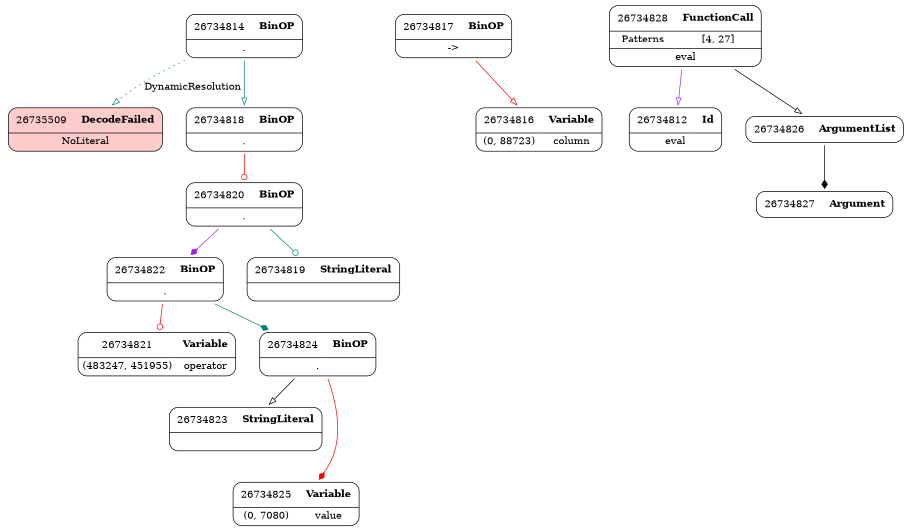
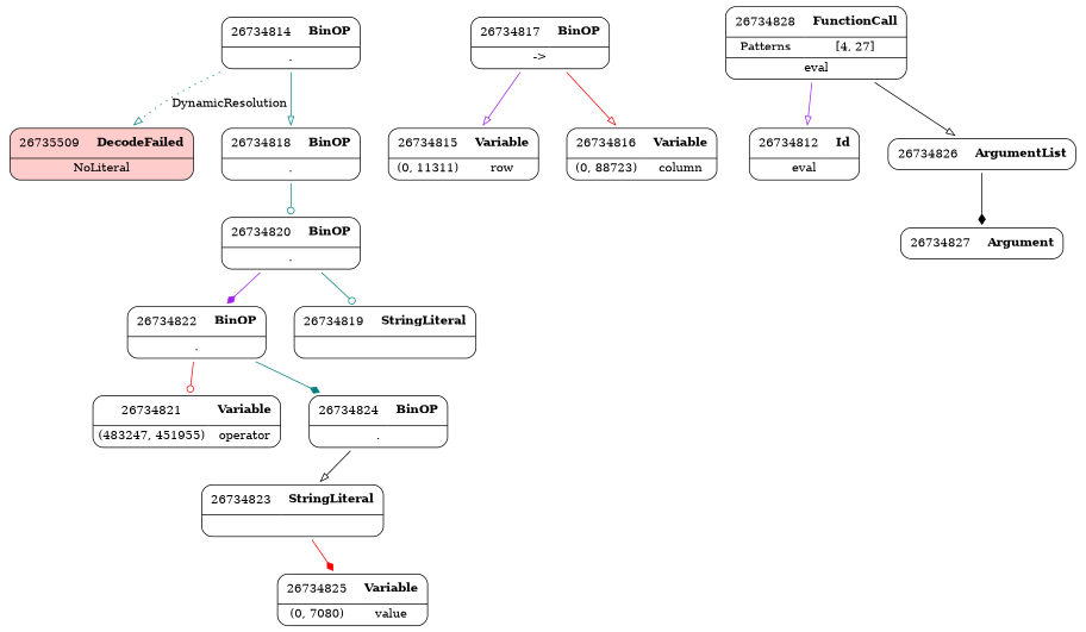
  digraph {
    node [shape=none]
    edge [arrowhead=onormal color=teal weight=2]
    n1 [label=<<TABLE border='1' cellspacing='0' cellpadding='10' style='rounded' bgcolor='#FFCCCC' ><TR><TD border='0'>26735509</TD><TD border='0'><B>DecodeFailed</B></TD></TR><HR/><TR><TD border='0' cellpadding='5' colspan='2'>NoLiteral</TD></TR></TABLE>>]
+   n2 [label=<<TABLE border='1' cellspacing='0' cellpadding='10' style='rounded' ><TR><TD border='0'>26734815</TD><TD border='0'><B>Variable</B></TD></TR><HR/><TR><TD border='0' cellpadding='5'>(0, 11311)</TD><TD border='0' cellpadding='5'>row</TD></TR></TABLE>>]
    n3 [label=<<TABLE border='1' cellspacing='0' cellpadding='10' style='rounded' ><TR><TD border='0'>26734814</TD><TD border='0'><B>BinOP</B></TD></TR><HR/><TR><TD border='0' cellpadding='5' colspan='2'>.</TD></TR></TABLE>>]
    n4 [label=<<TABLE border='1' cellspacing='0' cellpadding='10' style='rounded' ><TR><TD border='0'>26734818</TD><TD border='0'><B>BinOP</B></TD></TR><HR/><TR><TD border='0' cellpadding='5' colspan='2'>.</TD></TR></TABLE>>]
    n5 [label=<<TABLE border='1' cellspacing='0' cellpadding='10' style='rounded' ><TR><TD border='0'>26734820</TD><TD border='0'><B>BinOP</B></TD></TR><HR/><TR><TD border='0' cellpadding='5' colspan='2'>.</TD></TR></TABLE>>]
    n6 [label=<<TABLE border='1' cellspacing='0' cellpadding='10' style='rounded' ><TR><TD border='0'>26734822</TD><TD border='0'><B>BinOP</B></TD></TR><HR/><TR><TD border='0' cellpadding='5' colspan='2'>.</TD></TR></TABLE>>]
    n7 [label=<<TABLE border='1' cellspacing='0' cellpadding='10' style='rounded' ><TR><TD border='0'>26734819</TD><TD border='0'><B>StringLiteral</B></TD></TR><HR/><TR><TD border='0' cellpadding='5' colspan='2'> </TD></TR></TABLE>>]
    n8 [label=<<TABLE border='1' cellspacing='0' cellpadding='10' style='rounded' ><TR><TD border='0'>26734817</TD><TD border='0'><B>BinOP</B></TD></TR><HR/><TR><TD border='0' cellpadding='5' colspan='2'>-&gt;</TD></TR></TABLE>>]
    n9 [label=<<TABLE border='1' cellspacing='0' cellpadding='10' style='rounded' ><TR><TD border='0'>26734816</TD><TD border='0'><B>Variable</B></TD></TR><HR/><TR><TD border='0' cellpadding='5'>(0, 88723)</TD><TD border='0' cellpadding='5'>column</TD></TR></TABLE>>]
    n10 [label=<<TABLE border='1' cellspacing='0' cellpadding='10' style='rounded' ><TR><TD border='0'>26734812</TD><TD border='0'><B>Id</B></TD></TR><HR/><TR><TD border='0' cellpadding='5' colspan='2'>eval</TD></TR></TABLE>>]
    n11 [label=<<TABLE border='1' cellspacing='0' cellpadding='10' style='rounded' ><TR><TD border='0'>26734823</TD><TD border='0'><B>StringLiteral</B></TD></TR><HR/><TR><TD border='0' cellpadding='5' colspan='2'> </TD></TR></TABLE>>]
    n12 [label=<<TABLE border='1' cellspacing='0' cellpadding='10' style='rounded' ><TR><TD border='0'>26734821</TD><TD border='0'><B>Variable</B></TD></TR><HR/><TR><TD border='0' cellpadding='5'>(483247, 451955)</TD><TD border='0' cellpadding='5'>operator</TD></TR></TABLE>>]
    n13 [label=<<TABLE border='1' cellspacing='0' cellpadding='10' style='rounded' ><TR><TD border='0'>26734824</TD><TD border='0'><B>BinOP</B></TD></TR><HR/><TR><TD border='0' cellpadding='5' colspan='2'>.</TD></TR></TABLE>>]
    n14 [label=<<TABLE border='1' cellspacing='0' cellpadding='10' style='rounded' ><TR><TD border='0'>26734825</TD><TD border='0'><B>Variable</B></TD></TR><HR/><TR><TD border='0' cellpadding='5'>(0, 7080)</TD><TD border='0' cellpadding='5'>value</TD></TR></TABLE>>]
    n15 [label=<<TABLE border='1' cellspacing='0' cellpadding='10' style='rounded' ><TR><TD border='0'>26734828</TD><TD border='0'><B>FunctionCall</B></TD></TR><HR/><TR><TD border='0' cellpadding='5'>Patterns</TD><TD border='0' cellpadding='5'>[4, 27]</TD></TR><HR/><TR><TD border='0' cellpadding='5' colspan='2'>eval</TD></TR></TABLE>>]
    n16 [label=<<TABLE border='1' cellspacing='0' cellpadding='10' style='rounded' ><TR><TD border='0'>26734826</TD><TD border='0'><B>ArgumentList</B></TD></TR></TABLE>>]
    n17 [label=<<TABLE border='1' cellspacing='0' cellpadding='10' style='rounded' ><TR><TD border='0'>26734827</TD><TD border='0'><B>Argument</B></TD></TR></TABLE>>]
    n3 -> n1 [label=DynamicResolution style=dotted weight=""]
    n3 -> n4
-   n4 -> n5 [arrowhead=odot color=red]
+   n4 -> n5 [arrowhead=odot]
    n5 -> n6 [arrowhead=diamond color=purple]
    n5 -> n7 [arrowhead=odot]
    n6 -> n12 [arrowhead=odot color=red]
    n6 -> n13 [arrowhead=diamond]
+   n8 -> n2 [color=purple]
    n8 -> n9 [color=red]
    n13 -> n11 [color=black]
-   n13 -> n14 [arrowhead=diamond color=red]
+   n11 -> n14 [arrowhead=diamond color=red]
    n15 -> n10 [color=purple]
    n15 -> n16 [color=black]
    n16 -> n17 [arrowhead=diamond color=black]
  }
